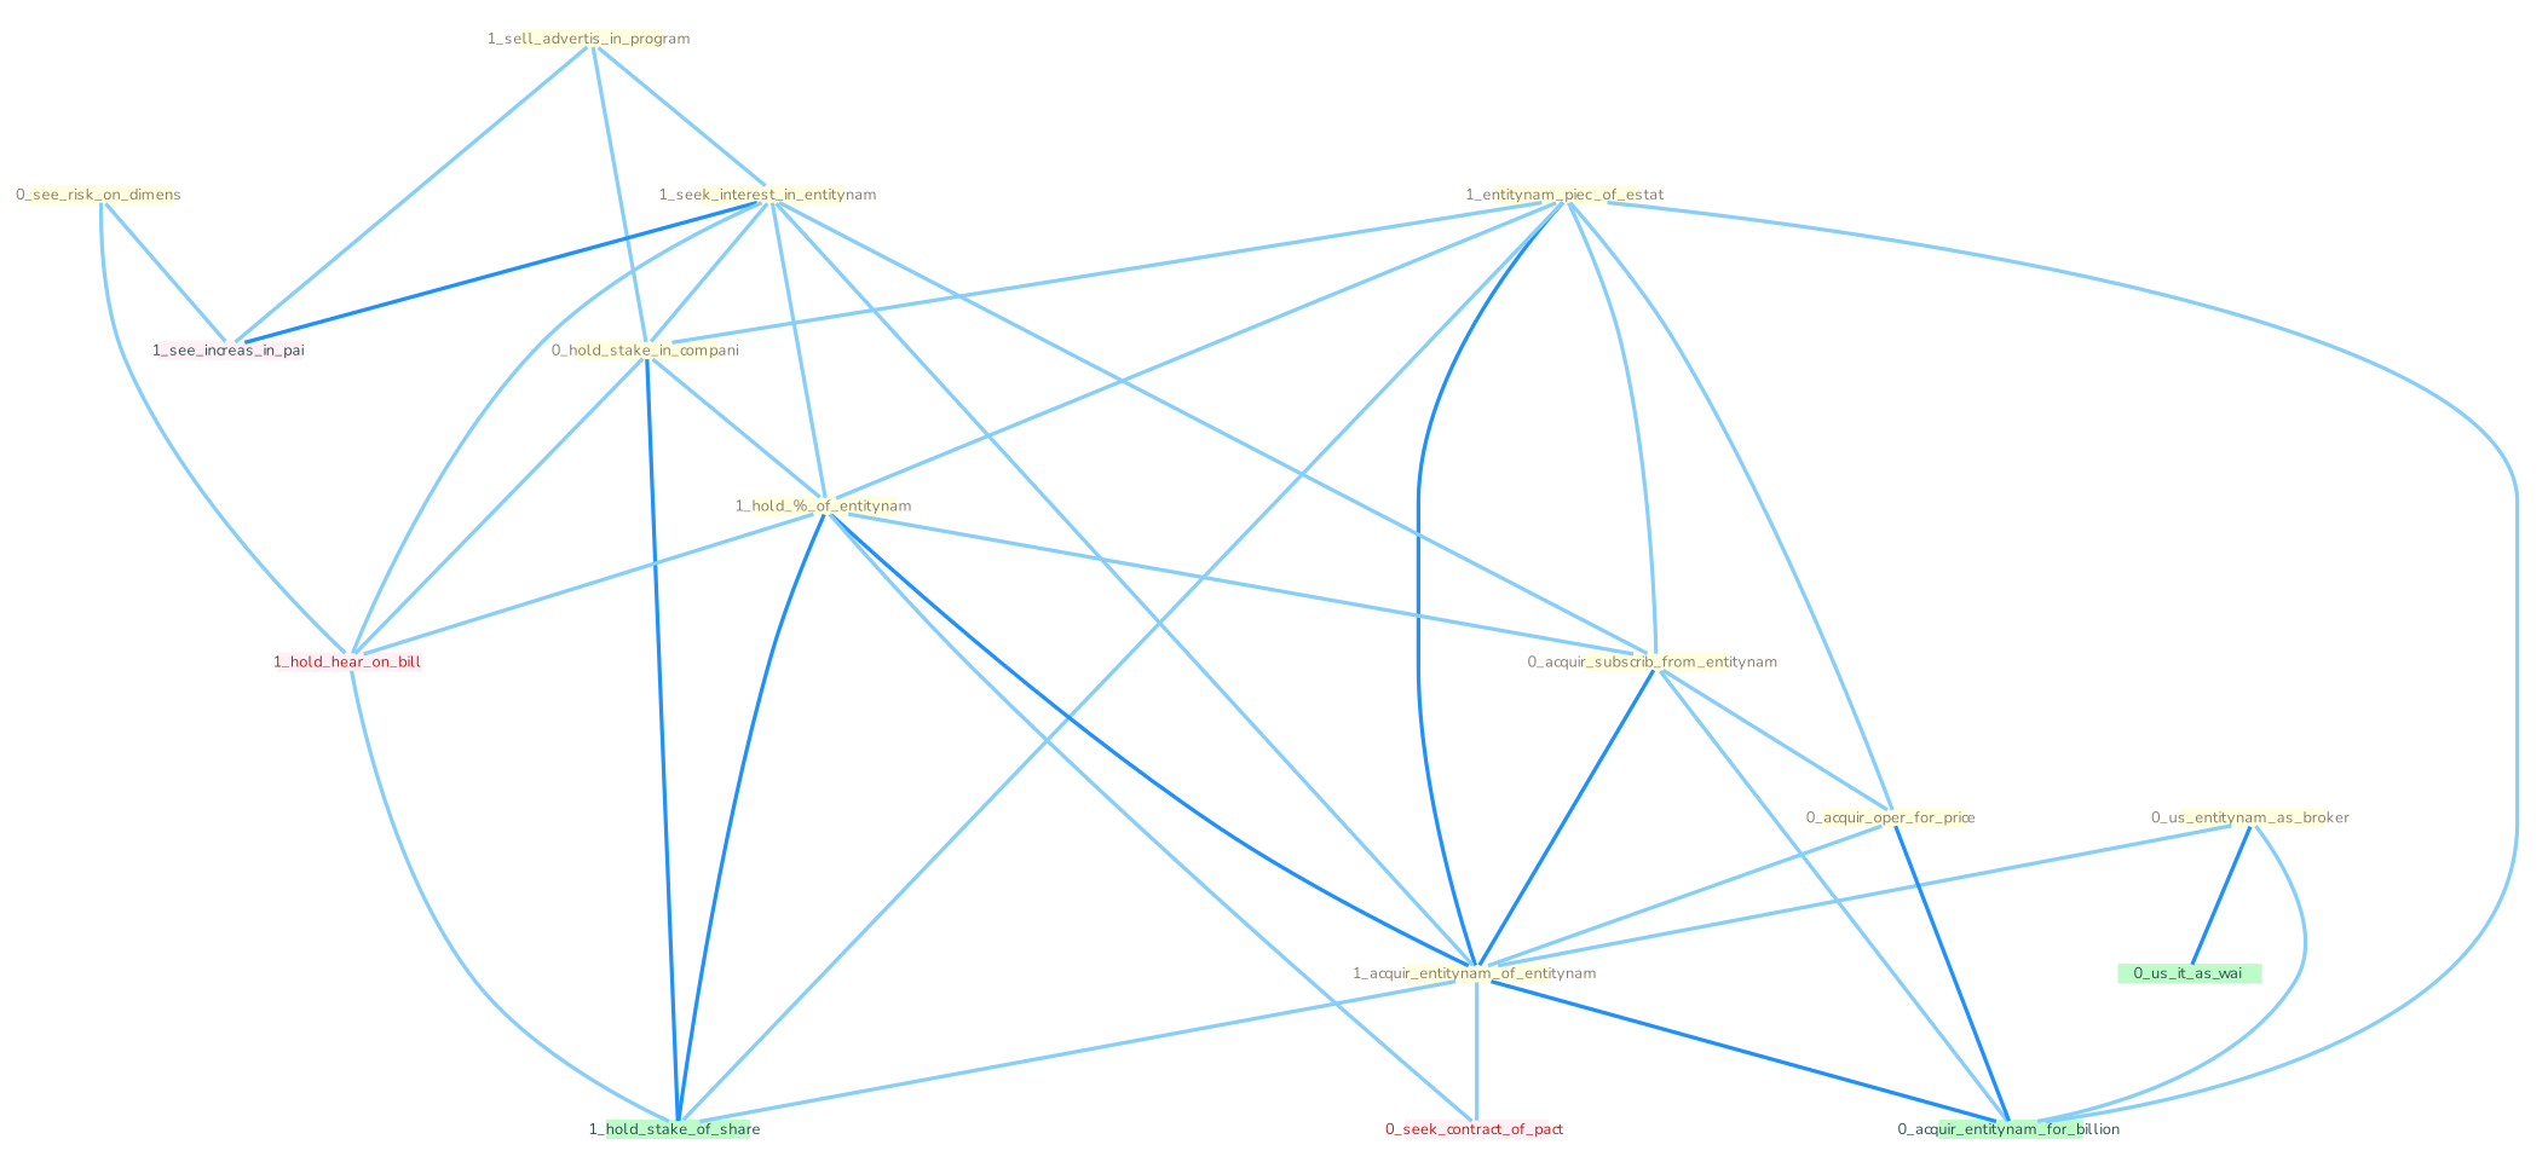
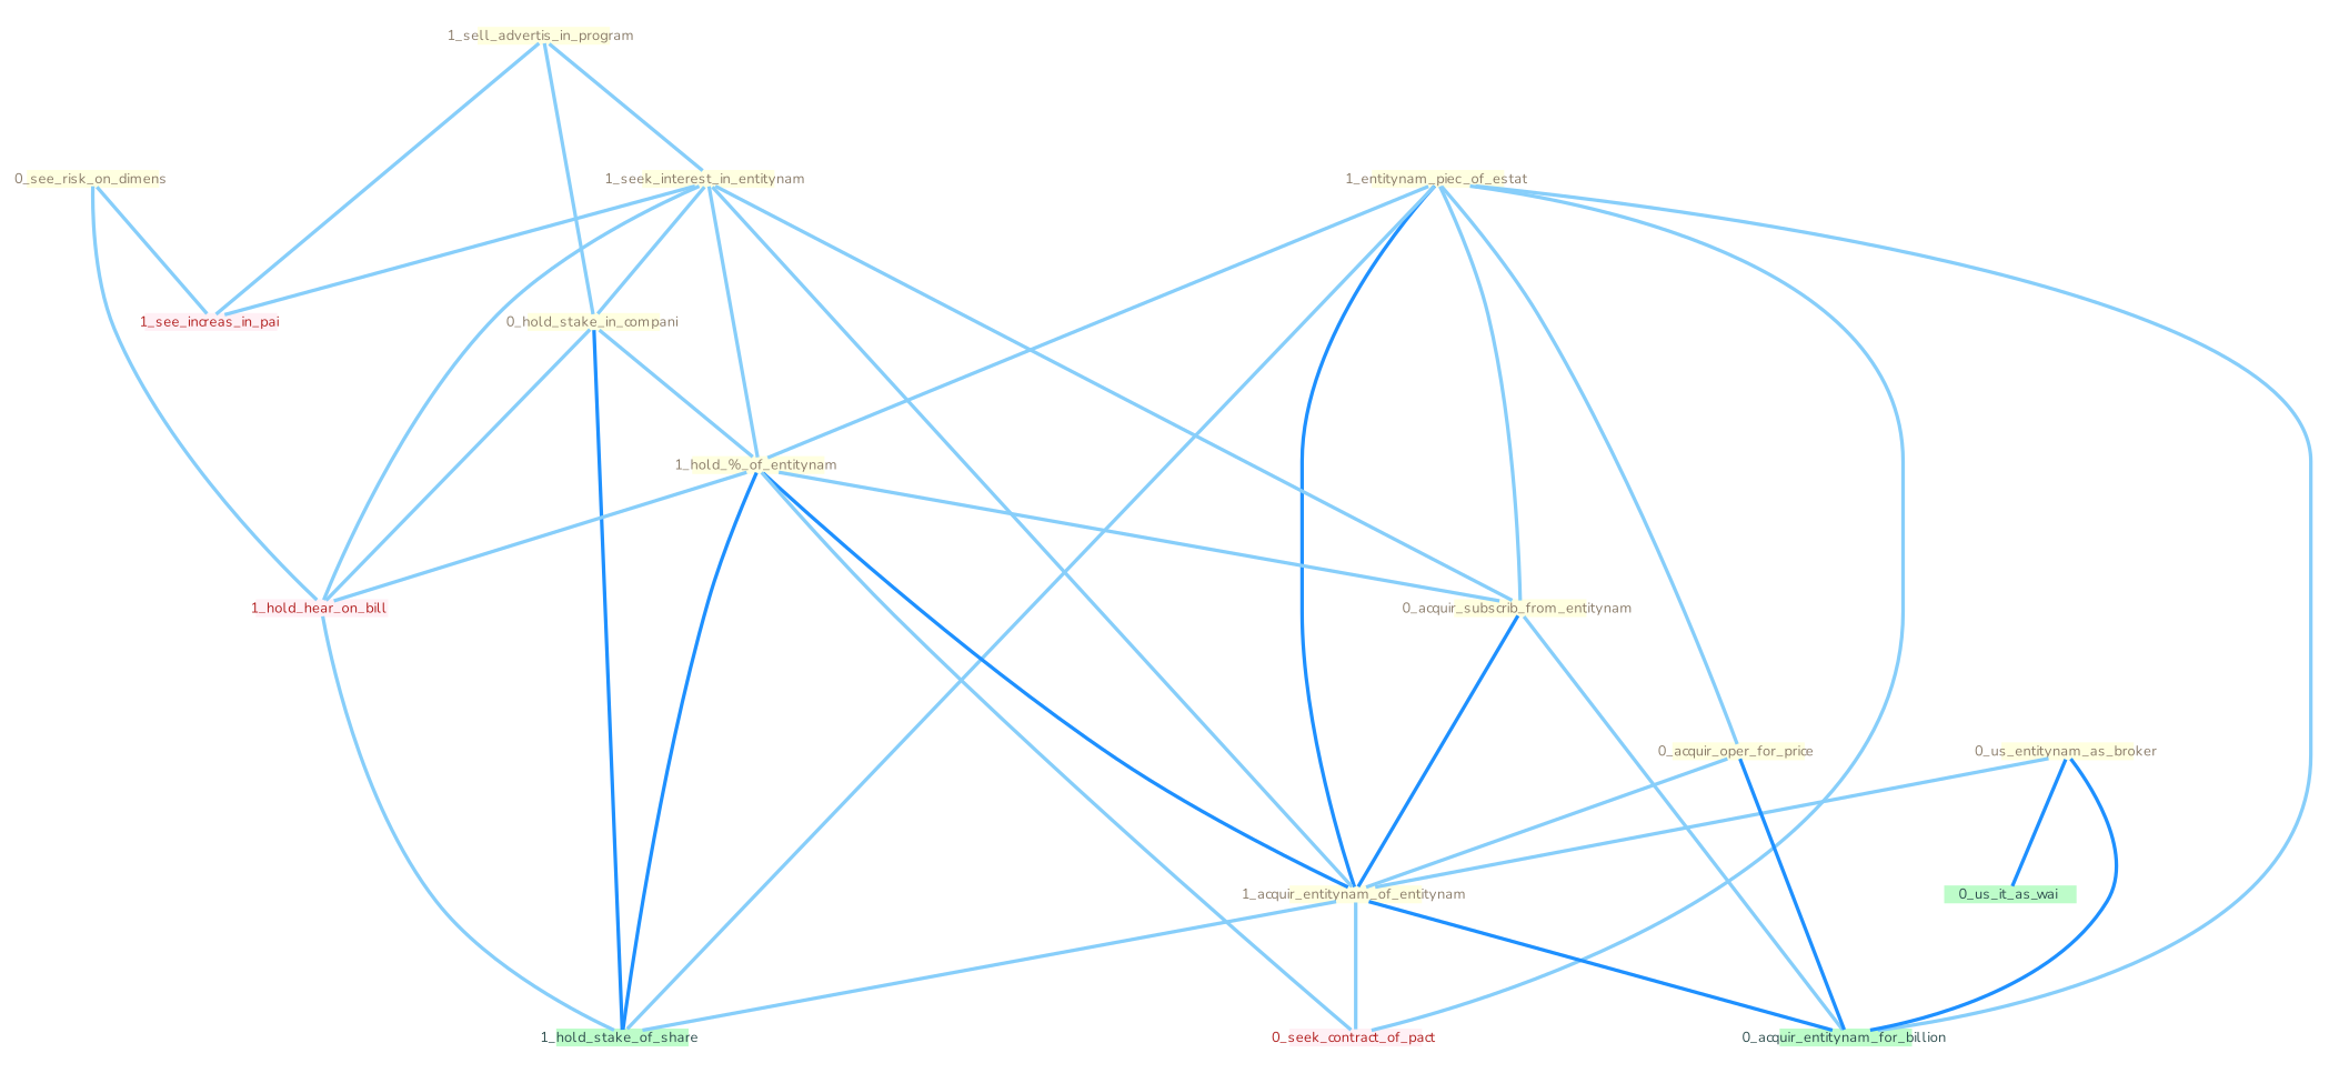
  graph {
    fontname=Nunito
    node [color="#ffffe0" fixedsize=true fontcolor="#8b7d6b" fontname=Nunito fontsize=4 shape=polygon style=filled]
    edge [color="#87cefa" fontname=Nunito w=1]
    "1_sell_advertis_in_program " [height=.06 width=.5]
    n2 [height=.06 label="1_entitynam_piec_of_estat" width=.5]
    "1_seek_interest_in_entitynam " [height=.06 width=.5]
    "0_hold_stake_in_compani " [height=.06 width=.5]
    "1_hold_%_of_entitynam " [height=.06 width=.5]
    "0_acquir_subscrib_from_entitynam " [height=.06 width=.5]
    "0_us_entitynam_as_broker " [height=.06 width=.5]
    "0_see_risk_on_dimens " [height=.06 width=.5]
    "0_acquir_oper_for_price " [height=.06 width=.5]
    "1_acquir_entitynam_of_entitynam " [height=.06 width=.5]
    "0_seek_contract_of_pact " [color="#fff0f5" fontcolor="#b22222" height=.06 width=.5]
-   "1_see_increas_in_pai " [color="#fff0f5" fontcolor="#2f4f4f" height=.06 width=.5]
+   "1_see_increas_in_pai " [color="#fff0f5" fontcolor="#b22222" height=.06 width=.5]
    "1_hold_hear_on_bill " [color="#fff0f5" fontcolor="#b22222" height=.06 width=.5]
    "0_acquir_entitynam_for_billion " [color="#BDFCC9" fontcolor="#2f4f4f" height=.06 width=.5]
    "1_hold_stake_of_share " [color="#BDFCC9" fontcolor="#2f4f4f" height=.06 width=.5]
    "0_us_it_as_wai " [color="#BDFCC9" fontcolor="#2f4f4f" height=.06 width=.5]
    subgraph sub_1 {
      "1_sell_advertis_in_program "
      n2
      "1_seek_interest_in_entitynam "
      "0_hold_stake_in_compani "
      "1_hold_%_of_entitynam "
      "0_acquir_subscrib_from_entitynam "
      "0_us_entitynam_as_broker "
      "0_see_risk_on_dimens "
      "0_acquir_oper_for_price "
      "1_acquir_entitynam_of_entitynam "
    }
    subgraph sub_2 {
      "0_seek_contract_of_pact "
      "1_see_increas_in_pai "
      "1_hold_hear_on_bill "
    }
    "1_sell_advertis_in_program " -- "1_seek_interest_in_entitynam "
    "1_sell_advertis_in_program " -- "0_hold_stake_in_compani "
    "1_sell_advertis_in_program " -- "1_see_increas_in_pai "
    n2 -- "1_hold_%_of_entitynam "
    n2 -- "0_acquir_subscrib_from_entitynam "
    n2 -- "0_acquir_oper_for_price "
    n2 -- "1_acquir_entitynam_of_entitynam " [color="#1e90ff" w=2]
-   n2 -- "0_hold_stake_in_compani "
+   n2 -- "0_seek_contract_of_pact "
    n2 -- "0_acquir_entitynam_for_billion "
    n2 -- "1_hold_stake_of_share "
    "1_seek_interest_in_entitynam " -- "0_hold_stake_in_compani "
    "1_seek_interest_in_entitynam " -- "1_hold_%_of_entitynam "
    "1_seek_interest_in_entitynam " -- "0_acquir_subscrib_from_entitynam "
    "1_seek_interest_in_entitynam " -- "1_acquir_entitynam_of_entitynam "
-   "1_seek_interest_in_entitynam " -- "1_see_increas_in_pai " [color="#1e90ff"]
+   "1_seek_interest_in_entitynam " -- "1_see_increas_in_pai "
    "1_seek_interest_in_entitynam " -- "1_hold_hear_on_bill "
    "0_hold_stake_in_compani " -- "1_hold_%_of_entitynam "
    "0_hold_stake_in_compani " -- "1_hold_hear_on_bill "
    "0_hold_stake_in_compani " -- "1_hold_stake_of_share " [color="#1e90ff" w=2]
    "1_hold_%_of_entitynam " -- "0_acquir_subscrib_from_entitynam "
    "1_hold_%_of_entitynam " -- "1_acquir_entitynam_of_entitynam " [color="#1e90ff" w=2]
    "1_hold_%_of_entitynam " -- "0_seek_contract_of_pact "
    "1_hold_%_of_entitynam " -- "1_hold_hear_on_bill "
    "1_hold_%_of_entitynam " -- "1_hold_stake_of_share " [color="#1e90ff" w=2]
-   "0_acquir_subscrib_from_entitynam " -- "0_acquir_oper_for_price "
    "0_acquir_subscrib_from_entitynam " -- "1_acquir_entitynam_of_entitynam " [color="#1e90ff" w=2]
    "0_acquir_subscrib_from_entitynam " -- "0_acquir_entitynam_for_billion "
    "0_us_entitynam_as_broker " -- "1_acquir_entitynam_of_entitynam "
-   "0_us_entitynam_as_broker " -- "0_acquir_entitynam_for_billion "
+   "0_us_entitynam_as_broker " -- "0_acquir_entitynam_for_billion " [color="#1e90ff"]
    "0_us_entitynam_as_broker " -- "0_us_it_as_wai " [color="#1e90ff" w=2]
    "0_see_risk_on_dimens " -- "1_see_increas_in_pai "
    "0_see_risk_on_dimens " -- "1_hold_hear_on_bill "
    "0_acquir_oper_for_price " -- "1_acquir_entitynam_of_entitynam "
    "0_acquir_oper_for_price " -- "0_acquir_entitynam_for_billion " [color="#1e90ff" w=2]
    "1_acquir_entitynam_of_entitynam " -- "0_seek_contract_of_pact "
    "1_acquir_entitynam_of_entitynam " -- "0_acquir_entitynam_for_billion " [color="#1e90ff" w=2]
    "1_acquir_entitynam_of_entitynam " -- "1_hold_stake_of_share "
    "1_hold_hear_on_bill " -- "1_hold_stake_of_share "
  }
